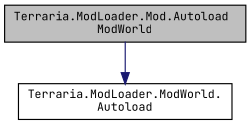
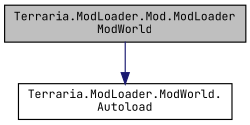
  digraph {
    rankdir=TB
    fontname="JetBrains Mono"
    node [color=black fontname="JetBrains Mono" fontsize=10 shape=record style=filled]
-   n1 [fillcolor=grey75 fontcolor=black height=0.2 label="Terraria.ModLoader.Mod.Autoload\lModWorld" width=0.4]
+   n1 [fillcolor=grey75 fontcolor=black height=0.2 label="Terraria.ModLoader.Mod.ModLoader\lModWorld" width=0.4]
    n2 [fillcolor=white height=0.2 label="Terraria.ModLoader.ModWorld.\lAutoload" width=0.4]
    n1 -> n2 [color=midnightblue fontname="JetBrains Mono" fontsize=10 labelfontname=Helvetica labelfontsize=10 style=solid]
  }
